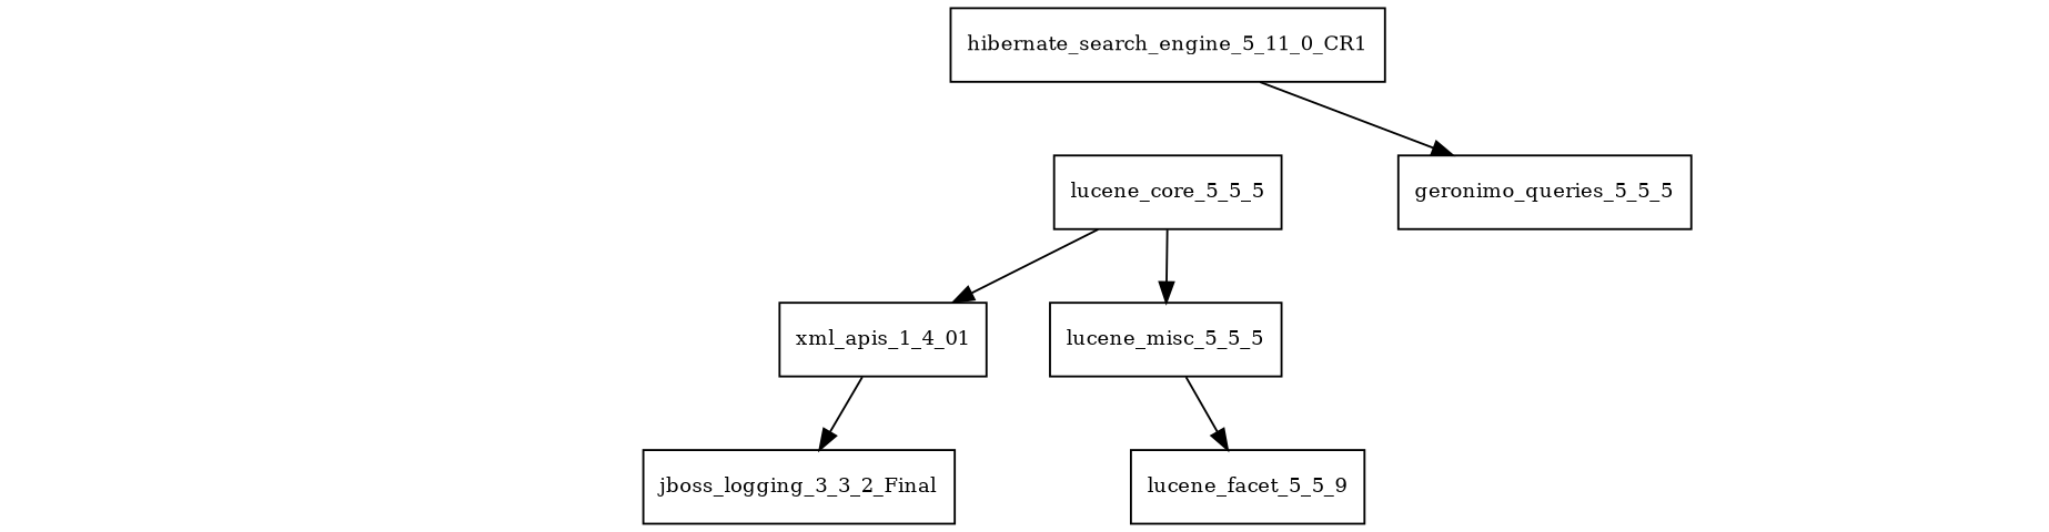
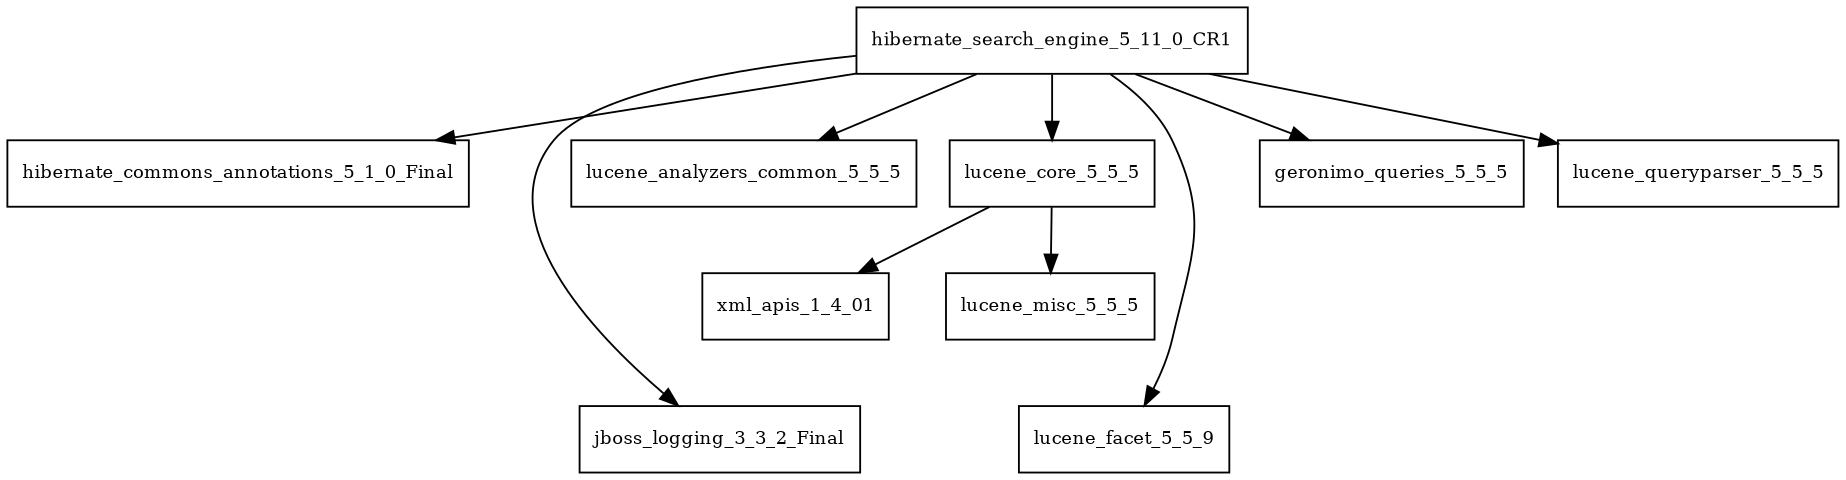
  digraph {
    node [fontsize=10.0 shape=box]
    hibernate_search_engine_5_11_0_CR1
+   hibernate_commons_annotations_5_1_0_Final
    jboss_logging_3_3_2_Final
+   lucene_analyzers_common_5_5_5
    lucene_core_5_5_5
    n6 [label=lucene_facet_5_5_9]
    n7 [label=geronimo_queries_5_5_5]
+   lucene_queryparser_5_5_5
    lucene_misc_5_5_5
    xml_apis_1_4_01
-   xml_apis_1_4_01 -> jboss_logging_3_3_2_Final
-   lucene_misc_5_5_5 -> n6
+   hibernate_search_engine_5_11_0_CR1 -> hibernate_commons_annotations_5_1_0_Final
+   hibernate_search_engine_5_11_0_CR1 -> jboss_logging_3_3_2_Final
+   hibernate_search_engine_5_11_0_CR1 -> lucene_analyzers_common_5_5_5
+   hibernate_search_engine_5_11_0_CR1 -> lucene_core_5_5_5
+   hibernate_search_engine_5_11_0_CR1 -> n6
    hibernate_search_engine_5_11_0_CR1 -> n7
+   hibernate_search_engine_5_11_0_CR1 -> lucene_queryparser_5_5_5
    lucene_core_5_5_5 -> lucene_misc_5_5_5
    lucene_core_5_5_5 -> xml_apis_1_4_01
  }
